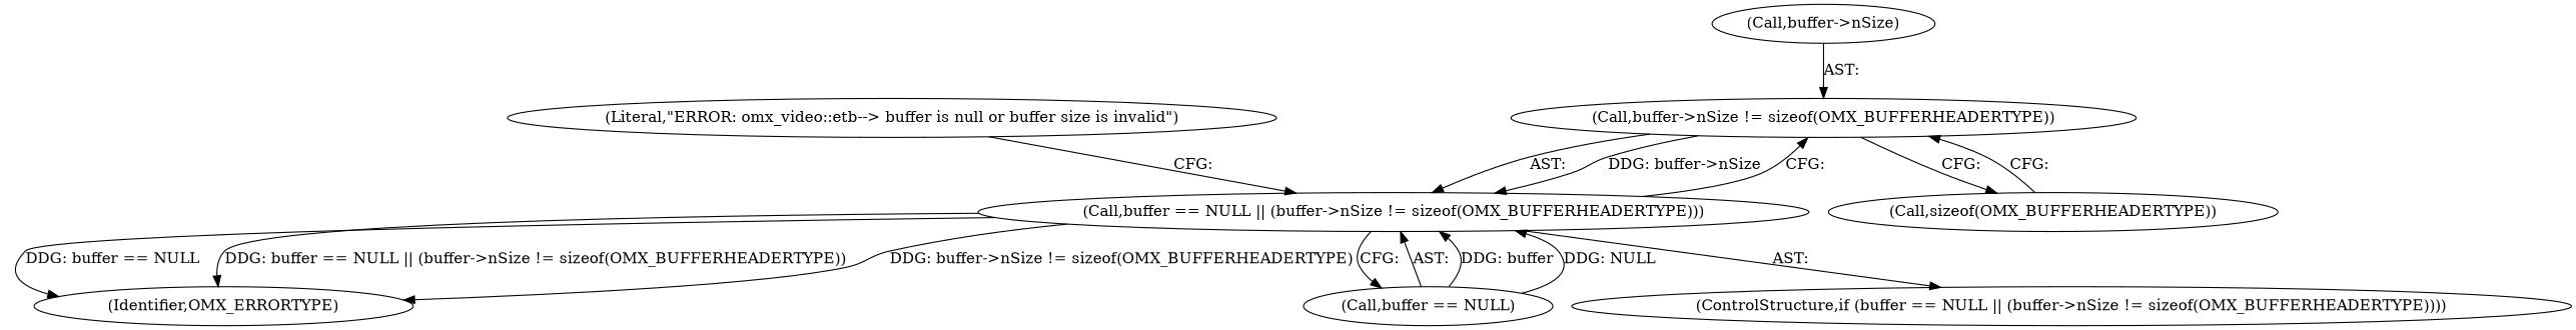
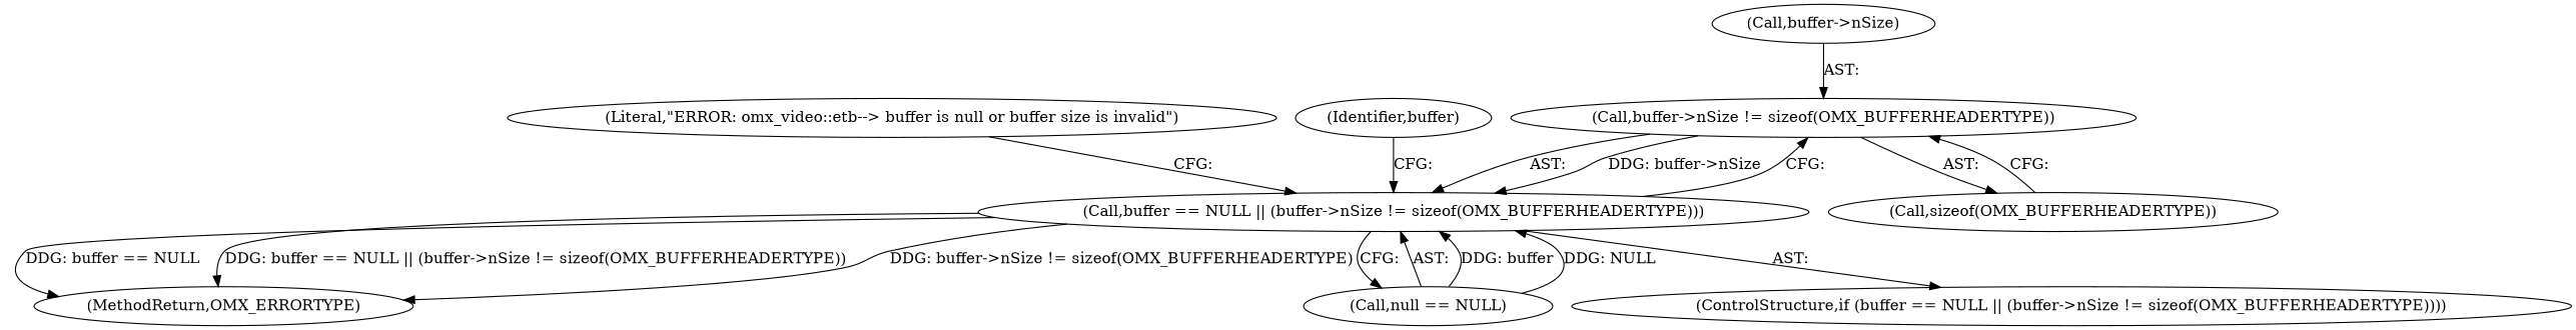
  digraph {
    n1 [label="(Call,buffer->nSize != sizeof(OMX_BUFFERHEADERTYPE))"]
    n2 [label="(Call,buffer == NULL || (buffer->nSize != sizeof(OMX_BUFFERHEADERTYPE)))"]
    n3 [label="(Call,sizeof(OMX_BUFFERHEADERTYPE))"]
-   n4 [label="(Identifier,OMX_ERRORTYPE)"]
-   n5 [label="(Call,buffer == NULL)"]
+   n4 [label="(MethodReturn,OMX_ERRORTYPE)"]
+   n5 [label="(Call,null == NULL)"]
    n6 [label="(ControlStructure,if (buffer == NULL || (buffer->nSize != sizeof(OMX_BUFFERHEADERTYPE))))"]
    n7 [label="(Call,buffer->nSize)"]
    n8 [label="(Literal,\"ERROR: omx_video::etb--> buffer is null or buffer size is invalid\")"]
+   n9 [label="(Identifier,buffer)"]
    n1 -> n2 [label="AST: "]
    n1 -> n2 [label="DDG: buffer->nSize"]
-   n1 -> n3 [label="CFG: "]
+   n1 -> n3 [label="AST: "]
    n2 -> n1 [label="CFG: "]
    n2 -> n4 [label="DDG: buffer == NULL"]
    n2 -> n4 [label="DDG: buffer == NULL || (buffer->nSize != sizeof(OMX_BUFFERHEADERTYPE))"]
    n2 -> n4 [label="DDG: buffer->nSize != sizeof(OMX_BUFFERHEADERTYPE)"]
    n2 -> n5 [label="CFG: "]
    n2 -> n6 [label="AST: "]
    n3 -> n1 [label="CFG: "]
    n5 -> n2 [label="AST: "]
    n5 -> n2 [label="DDG: buffer"]
    n5 -> n2 [label="DDG: NULL"]
    n7 -> n1 [label="AST: "]
    n8 -> n2 [label="CFG: "]
+   n9 -> n2 [label="CFG: "]
  }
